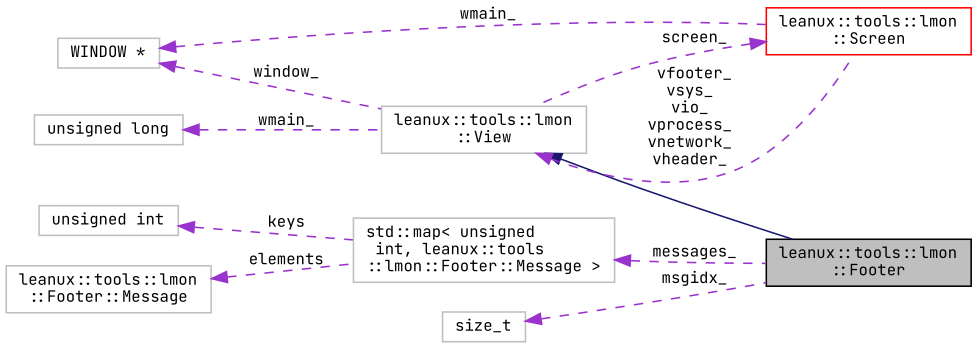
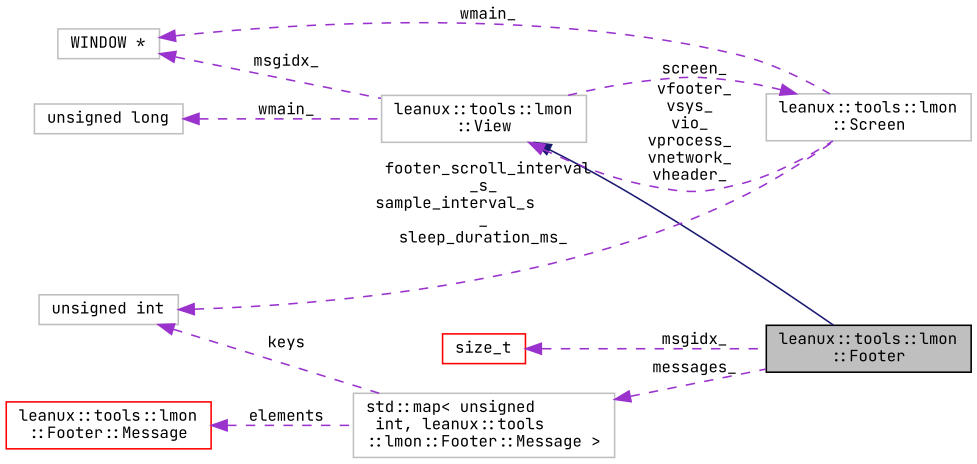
  digraph {
    fontname="JetBrains Mono"
    rankdir=LR
    node [color=grey75 fontname="JetBrains Mono" fontsize=10 shape=record]
    edge [color=darkorchid3 dir=back fontname="JetBrains Mono" fontsize=10 labelfontname=Helvetica labelfontsize=10 style=dashed]
    n1 [color=black fillcolor=grey75 fontcolor=black height=0.2 label="leanux::tools::lmon\l::Footer" style=filled width=0.4]
    n2 [height=0.2 label="leanux::tools::lmon\l::View" width=0.4]
-   n3 [color=red height=0.2 label="leanux::tools::lmon\l::Screen" width=0.4]
+   n3 [height=0.2 label="leanux::tools::lmon\l::Screen" width=0.4]
    n4 [height=0.2 label="unsigned long" width=0.4]
    n5 [height=0.2 label="unsigned int" width=0.4]
    n6 [height=0.2 label="std::map\< unsigned\l int, leanux::tools\l::lmon::Footer::Message \>" width=0.4]
    n7 [height=0.2 label="WINDOW *" width=0.4]
-   n8 [height=0.2 label="leanux::tools::lmon\l::Footer::Message" width=0.4]
-   n9 [height=0.2 label=size_t width=0.4]
+   n8 [color=red height=0.2 label="leanux::tools::lmon\l::Footer::Message" width=0.4]
+   n9 [color=red height=0.2 label=size_t width=0.4]
    n2 -> n1 [color=midnightblue style=solid]
    n2 -> n3 [label=" vfooter_\nvsys_\nvio_\nvprocess_\nvnetwork_\nvheader_"]
    n3 -> n2 [label=" screen_"]
    n4 -> n2 [label=" wmain_"]
+   n5 -> n3 [label=" footer_scroll_interval\l_s_\nsample_interval_s\l_\nsleep_duration_ms_"]
    n5 -> n6 [label=" keys"]
    n6 -> n1 [label=" messages_"]
-   n7 -> n2 [label=" window_"]
+   n7 -> n2 [label=" msgidx_"]
    n7 -> n3 [label=" wmain_"]
    n8 -> n6 [label=" elements"]
    n9 -> n1 [label=" msgidx_"]
  }
